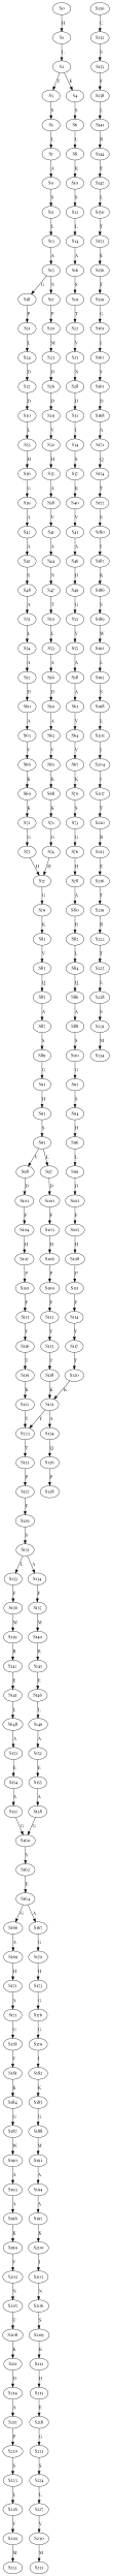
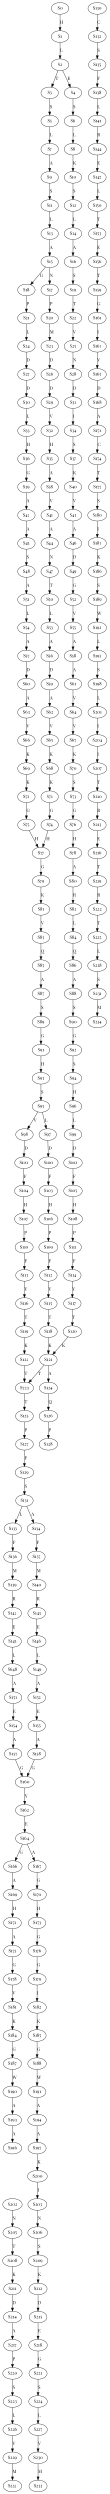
  strict digraph {
    fontname="Playfair Display"
    node [fontname="Playfair Display"]
    edge [fontname="Playfair Display"]
    S0
    S1
    S2
    S3
    S4
    S5
    S6
    S7
    S8
    S9
    S10
    S11
    S12
    S13
    S14
    S15
    S16
    S17
    S18
    S19
    S20
    S21
    S22
    S23
    S24
    S25
    S26
    S27
    S28
    S29
    S30
    S31
    S32
    S33
    S34
    S35
    S36
    S37
    S38
    S39
    S40
    S41
    S42
    S43
    S44
    S45
    S46
    S47
    S48
    S49
    S50
    S51
    S52
    S53
    S54
    S55
    S56
    S57
    S58
    S59
    S60
    S61
    S62
    S63
    S64
    S65
    S66
    S67
    S68
    S69
    S70
    S71
    S72
    S73
    S74
    S75
    S76
    S77
    S78
    S79
    S80
    S81
    S82
    S83
    S84
    S85
    S86
    S87
    S88
    S89
    S90
    S91
    S92
    S93
    S94
    S95
    S96
    S97
    S98
    S99
    S100
    S101
    S102
    S103
    S104
    S105
    S106
    S107
    S108
    S109
    S110
    S111
    S112
    S113
    S114
    S115
    S116
    S117
    S118
    S119
    S120
    S121
    S122
    n124 [label=S723]
    S124
    S125
    S126
    S127
    S128
    S129
    S131
    S130
    S132
    S133
    S134
    S135
    S136
    S137
    S138
    S139
    S140
    S141
    S142
    S143
    S144
    S145
    S146
    S147
    n149 [label=S648]
    S149
    S150
    S151
    S152
    S153
    S154
    S155
    S156
    S157
    S158
    S159
    S160
    S161
    S162
    S163
    S164
    S165
    S166
    S167
    S168
    S169
    S170
    S171
    S172
    S173
    S174
    S175
    S176
    S177
    S178
    S179
    S180
    S181
    S182
    S183
    S184
    S185
    S186
    S187
    S188
    S189
    S190
    S191
    S192
    S193
    S194
    S195
    S196
    S197
    S198
-   S199
    S200
    S201
    S202
    S203
    S204
    S205
    S206
    S207
    S208
    S209
    S210
    S211
    S212
    S213
    S214
    S215
    S216
    S217
    S218
    S219
    S220
    S221
    S222
    S223
    S224
    S225
    S226
    S227
    S228
    S229
    S230
    S231
    S232
    S233
    S234
    S0 -> S1 [label=H]
    S1 -> S2 [label=L]
    S2 -> S3 [label=T]
    S2 -> S4 [label=E]
    S3 -> S5 [label=S]
    S4 -> S6 [label=S]
    S5 -> S7 [label=L]
    S6 -> S8 [label=L]
    S7 -> S9 [label=A]
    S8 -> S10 [label=K]
    S9 -> S11 [label=S]
    S10 -> S12 [label=S]
    S11 -> S13 [label=L]
    S12 -> S14 [label=L]
    S13 -> S15 [label=A]
    S14 -> S16 [label=A]
    S15 -> S17 [label=N]
    S15 -> S18 [label=G]
    S16 -> S19 [label=S]
    S17 -> S20 [label=P]
    S18 -> S21 [label=P]
    S19 -> S22 [label=T]
    S20 -> S23 [label=M]
    S21 -> S24 [label=L]
    S22 -> S25 [label=V]
    S23 -> S26 [label=D]
    S24 -> S27 [label=D]
    S25 -> S28 [label=N]
    S26 -> S29 [label=D]
    S27 -> S30 [label=D]
    S28 -> S31 [label=D]
    S29 -> S32 [label=V]
    S30 -> S33 [label=L]
    S31 -> S34 [label=I]
    S32 -> S35 [label=H]
    S33 -> S36 [label=H]
    S34 -> S37 [label=S]
    S35 -> S38 [label=A]
    S36 -> S39 [label=G]
    S37 -> S40 [label=K]
    S38 -> S41 [label=V]
    S39 -> S42 [label=A]
    S40 -> S43 [label=V]
    S41 -> S44 [label=A]
    S42 -> S45 [label=A]
    S43 -> S46 [label=A]
    S44 -> S47 [label=N]
    S45 -> S48 [label=S]
    S46 -> S49 [label=D]
    S47 -> S50 [label=T]
    S48 -> S51 [label=A]
    S49 -> S52 [label=G]
    S50 -> S53 [label=L]
    S51 -> S54 [label=L]
    S52 -> S55 [label=V]
    S53 -> S56 [label=A]
    S54 -> S57 [label=A]
    S55 -> S58 [label=A]
    S56 -> S59 [label=D]
    S57 -> S60 [label=D]
    S58 -> S61 [label=A]
    S59 -> S62 [label=A]
    S60 -> S63 [label=A]
    S61 -> S64 [label=V]
    S62 -> S65 [label=V]
    S63 -> S66 [label=V]
    S64 -> S67 [label=V]
    S65 -> S68 [label=K]
    S66 -> S69 [label=K]
    S67 -> S70 [label=K]
    S68 -> S71 [label=K]
    S69 -> S72 [label=K]
    S70 -> S73 [label=S]
    S71 -> S74 [label=G]
    S72 -> S75 [label=G]
    S73 -> S76 [label=G]
    S74 -> S77 [label=H]
    S75 -> S77 [label=H]
    S76 -> S78 [label=H]
    S77 -> S79 [label=G]
    S78 -> S80 [label=A]
    S79 -> S81 [label=K]
    S80 -> S82 [label=R]
    S81 -> S83 [label=V]
    S82 -> S84 [label=L]
    S83 -> S85 [label=Q]
    S84 -> S86 [label=Q]
    S85 -> S87 [label=A]
    S86 -> S88 [label=A]
    S87 -> S89 [label=S]
    S88 -> S90 [label=S]
    S89 -> S91 [label=G]
    S90 -> S92 [label=G]
    S91 -> S93 [label=H]
    S92 -> S94 [label=S]
    S93 -> S95 [label=S]
    S94 -> S96 [label=H]
    S95 -> S97 [label=L]
    S95 -> S98 [label=V]
    S96 -> S99 [label=L]
    S97 -> S100 [label=D]
    S98 -> S101 [label=D]
    S99 -> S102 [label=D]
    S100 -> S103 [label=F]
    S101 -> S104 [label=F]
    S102 -> S105 [label=F]
    S103 -> S106 [label=H]
    S104 -> S107 [label=H]
    S105 -> S108 [label=H]
    S106 -> S109 [label=P]
    S107 -> S110 [label=P]
    S108 -> S111 [label=P]
    S109 -> S112 [label=F]
    S110 -> S113 [label=F]
    S111 -> S114 [label=F]
    S112 -> S115 [label=Y]
    S113 -> S116 [label=Y]
    S114 -> S117 [label=Y]
    S115 -> S118 [label=T]
    S116 -> S119 [label=T]
    S117 -> S120 [label=T]
    S118 -> S121 [label=K]
    S119 -> S122 [label=K]
    S120 -> S121 [label=K]
    S121 -> n124 [label=T]
    S121 -> S124 [label=A]
    S122 -> n124 [label=T]
    n124 -> S125 [label=T]
    S124 -> S126 [label=Q]
    S125 -> S127 [label=P]
    S126 -> S128 [label=P]
    S127 -> S129 [label=F]
    S129 -> S131 [label=S]
    S131 -> S133 [label=L]
    S131 -> S134 [label=A]
    S130 -> S132 [label=C]
    S132 -> S135 [label=S]
    S133 -> S136 [label=F]
    S134 -> S137 [label=F]
    S135 -> S138 [label=F]
    S136 -> S139 [label=M]
    S137 -> S140 [label=M]
    S138 -> S141 [label=L]
    S139 -> S142 [label=R]
    S140 -> S143 [label=R]
    S141 -> S144 [label=R]
    S142 -> S145 [label=E]
    S143 -> S146 [label=E]
    S144 -> S147 [label=E]
    S145 -> n149 [label=L]
    S146 -> S149 [label=L]
    S147 -> S150 [label=L]
    n149 -> S151 [label=A]
    S149 -> S152 [label=A]
    S150 -> S153 [label=T]
    S151 -> S154 [label=E]
    S152 -> S155 [label=E]
    S153 -> S156 [label=E]
    S154 -> S157 [label=A]
    S155 -> S158 [label=A]
    S156 -> S159 [label=T]
    S157 -> S160 [label=G]
    S158 -> S160 [label=G]
    S159 -> S161 [label=G]
    S160 -> S162 [label=Y]
    S161 -> S163 [label=I]
    S162 -> S164 [label=E]
    S163 -> S165 [label=V]
    S164 -> S166 [label=G]
    S164 -> S167 [label=A]
    S165 -> S168 [label=D]
    S166 -> S169 [label=A]
    S167 -> S170 [label=G]
    S168 -> S171 [label=A]
    S169 -> S172 [label=H]
    S170 -> S173 [label=H]
-   S171 -> S174 [label=Q]
+   S171 -> S174 [label=C]
    S172 -> S175 [label=A]
    S173 -> S176 [label=G]
    S174 -> S177 [label=T]
    S175 -> S178 [label=G]
    S176 -> S179 [label=G]
    S177 -> S180 [label=S]
    S178 -> S181 [label=V]
    S179 -> S182 [label=I]
    S180 -> S183 [label=I]
    S181 -> S184 [label=K]
    S182 -> S185 [label=K]
    S183 -> S186 [label=K]
    S184 -> S187 [label=G]
    S185 -> S188 [label=G]
    S186 -> S189 [label=S]
    S187 -> S190 [label=W]
    S188 -> S191 [label=W]
    S189 -> S192 [label=W]
    S190 -> S193 [label=A]
    S191 -> S194 [label=A]
    S192 -> S195 [label=L]
    S193 -> S196 [label=A]
    S194 -> S197 [label=A]
    S195 -> S198 [label=S]
-   S196 -> S199 [label=K]
    S197 -> S200 [label=K]
    S198 -> S201 [label=L]
-   S199 -> S202 [label=V]
    S200 -> S203 [label=I]
    S201 -> S204 [label=I]
    S202 -> S205 [label=N]
    S203 -> S206 [label=N]
    S204 -> S207 [label=I]
    S205 -> S208 [label=T]
    S206 -> S209 [label=S]
    S207 -> S210 [label=T]
    S208 -> S211 [label=K]
    S209 -> S212 [label=K]
    S210 -> S213 [label=R]
    S211 -> S214 [label=D]
    S212 -> S215 [label=D]
    S213 -> S216 [label=E]
    S214 -> S217 [label=A]
    S215 -> S218 [label=E]
    S216 -> S219 [label=T]
    S217 -> S220 [label=P]
    S218 -> S221 [label=G]
    S219 -> S222 [label=R]
    S220 -> S223 [label=S]
    S221 -> S224 [label=S]
    S222 -> S225 [label=T]
    S223 -> S226 [label=L]
    S224 -> S227 [label=L]
    S225 -> S228 [label=L]
    S226 -> S229 [label=V]
    S227 -> S230 [label=V]
    S228 -> S231 [label=S]
    S229 -> S232 [label=M]
    S230 -> S233 [label=M]
    S231 -> S234 [label=M]
  }
